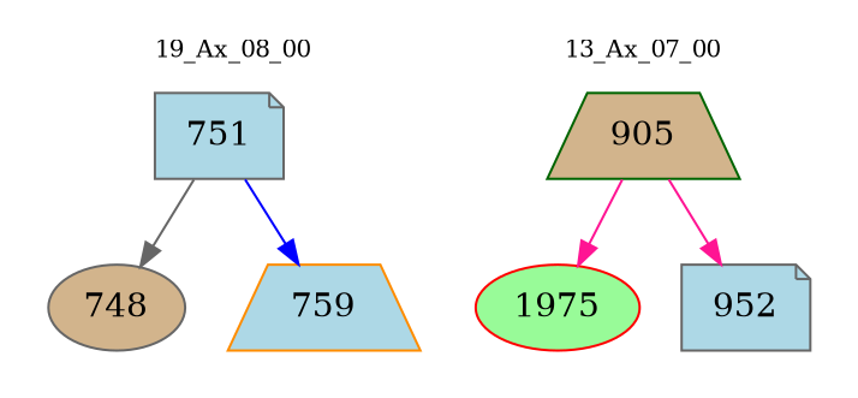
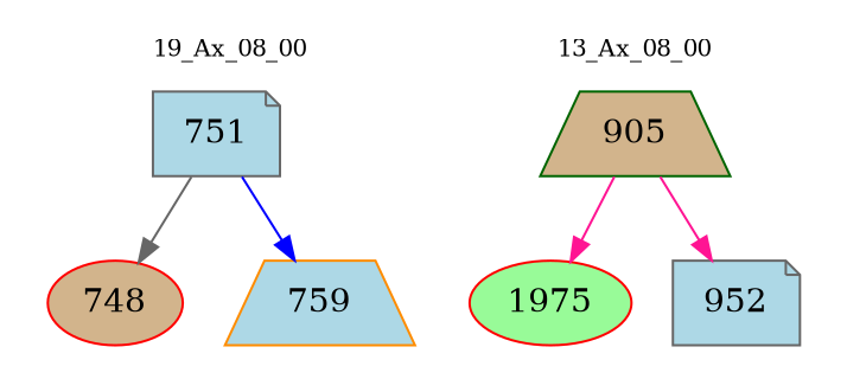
  digraph {
    node [color=gray40 fillcolor=lightblue shape=note style=filled]
    edge [color=deeppink]
    n1 [label=751]
-   n2 [fillcolor=tan label=748 shape=ellipse]
+   n2 [color=red fillcolor=tan label=748 shape=ellipse]
    n3 [color=darkorange label=759 shape=trapezium]
    n4 [color=darkgreen fillcolor=tan label=905 shape=trapezium]
    n5 [color=red fillcolor=palegreen label=1975 shape=ellipse]
    n6 [label=952]
    subgraph cluster_1 {
      color=white
      fontsize=10
      label="19_Ax_08_00"
      n1
      n2
      n3
    }
    subgraph cluster_2 {
      color=white
      fontsize=10
-     label="13_Ax_07_00"
+     label="13_Ax_08_00"
      n4
      n5
      n6
    }
    n1 -> n2 [color=gray40]
    n1 -> n3 [color=blue]
    n4 -> n5
    n4 -> n6
  }
